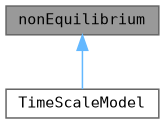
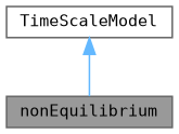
  digraph {
    fontname="DejaVu Sans Mono"
    node [color=gray40 fontname="DejaVu Sans Mono" fontsize=10 shape=box style=filled]
    n1 [fillcolor=grey60 fontcolor=black height=0.2 label=nonEquilibrium width=0.4]
    n2 [fillcolor=white height=0.2 label=TimeScaleModel width=0.4]
-   n1 -> n2 [color=steelblue1 dir=back fontname="DejaVu Sans Mono" fontsize=10 labelfontname=Helvetica labelfontsize=10 style=solid]
+   n2 -> n1 [color=steelblue1 dir=back fontname="DejaVu Sans Mono" fontsize=10 labelfontname=Helvetica labelfontsize=10 style=solid]
  }
